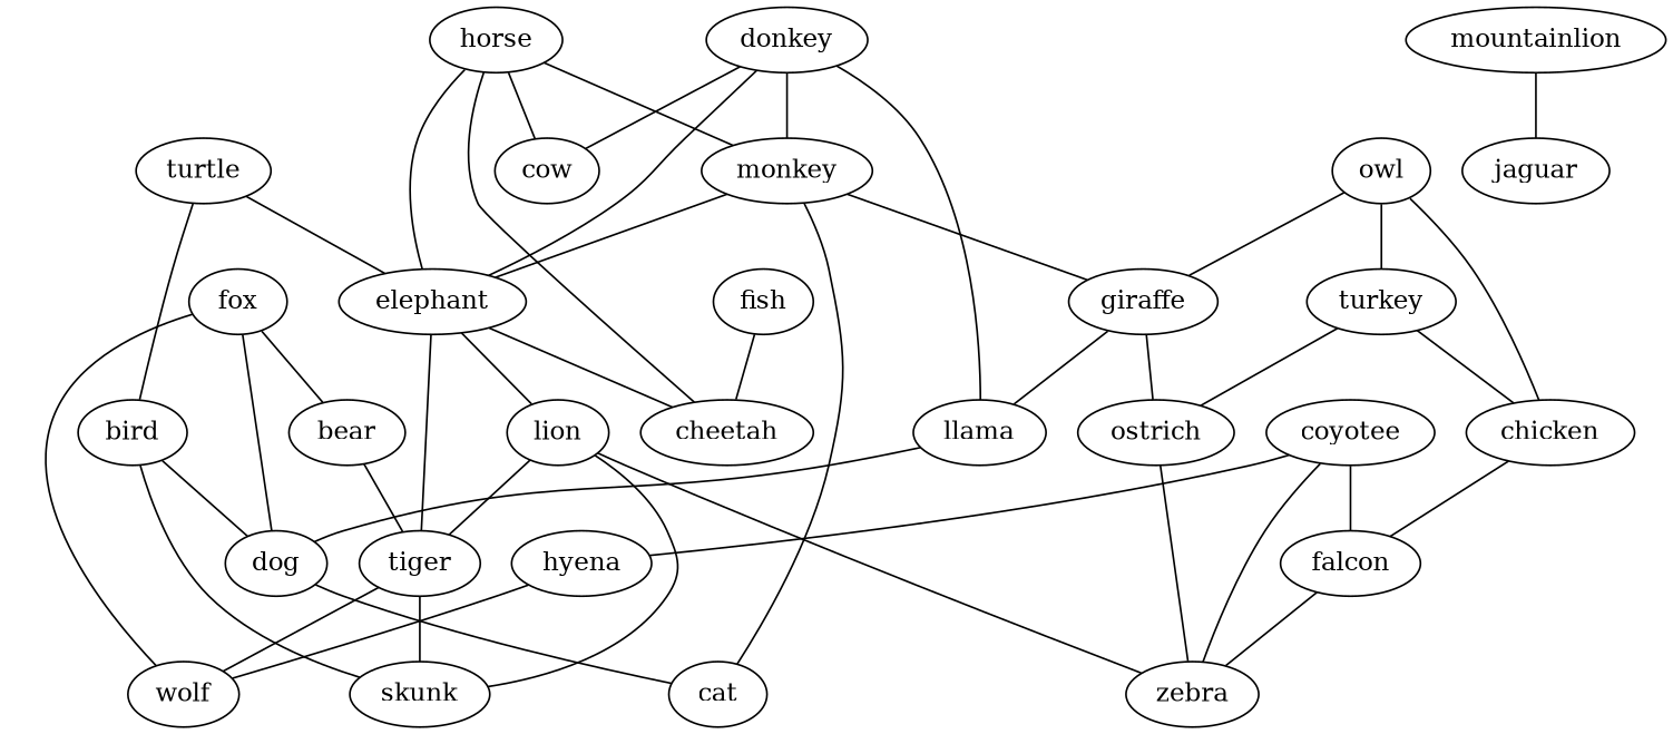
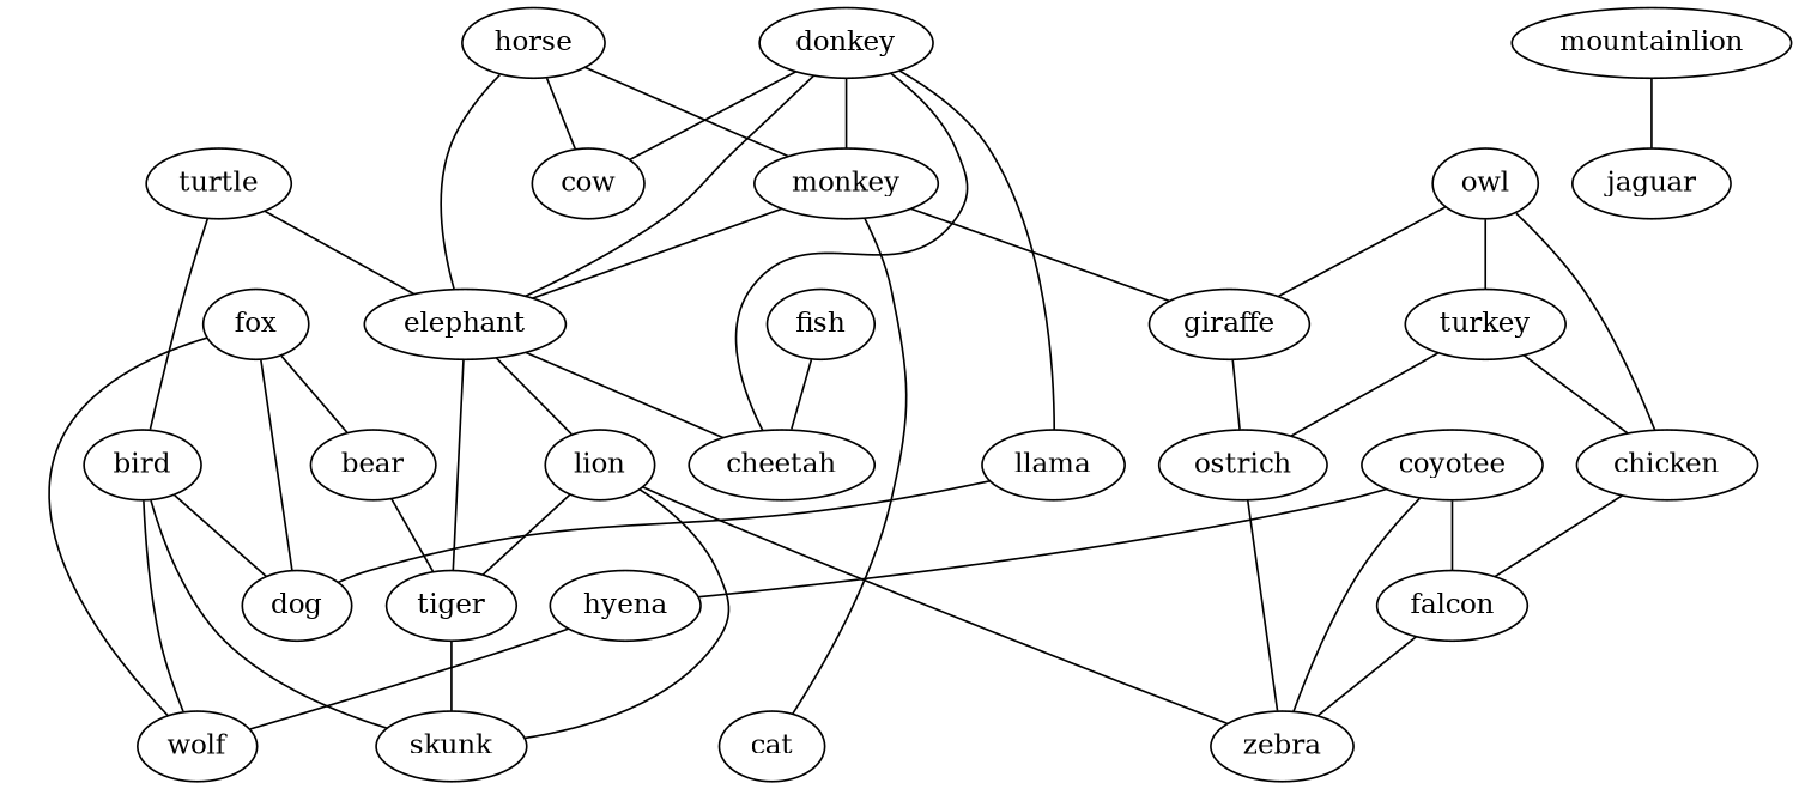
  strict graph {
    edge [weight=1]
    turtle
    elephant
    bird
    cheetah
    lion
    tiger
    llama
    dog
    owl
    turkey
    giraffe
    chicken
    ostrich
    falcon
    zebra
    donkey
    monkey
    cow
    horse
    cat
    fish
    fox
    bear
    wolf
    skunk
    coyotee
    hyena
    mountainlion
    jaguar
    turtle -- elephant
    turtle -- bird
    elephant -- cheetah
    elephant -- lion
    elephant -- tiger
    bird -- dog
    bird -- skunk
    lion -- tiger
    lion -- zebra
    lion -- skunk
-   tiger -- wolf
+   bird -- wolf
    tiger -- skunk
    llama -- dog
-   dog -- cat
    owl -- turkey
    owl -- giraffe
    owl -- chicken
    turkey -- chicken
    turkey -- ostrich
-   giraffe -- llama
    giraffe -- ostrich
    chicken -- falcon
    ostrich -- zebra
    falcon -- zebra
    donkey -- elephant
-   horse -- cheetah
+   donkey -- cheetah
    donkey -- llama
    donkey -- monkey
    donkey -- cow
    monkey -- elephant
    monkey -- giraffe
    monkey -- cat
    horse -- elephant
    horse -- monkey
    horse -- cow
    fish -- cheetah
    fox -- dog
    fox -- bear
    fox -- wolf
    bear -- tiger
    coyotee -- falcon
    coyotee -- zebra
    coyotee -- hyena
    hyena -- wolf
    mountainlion -- jaguar
  }
